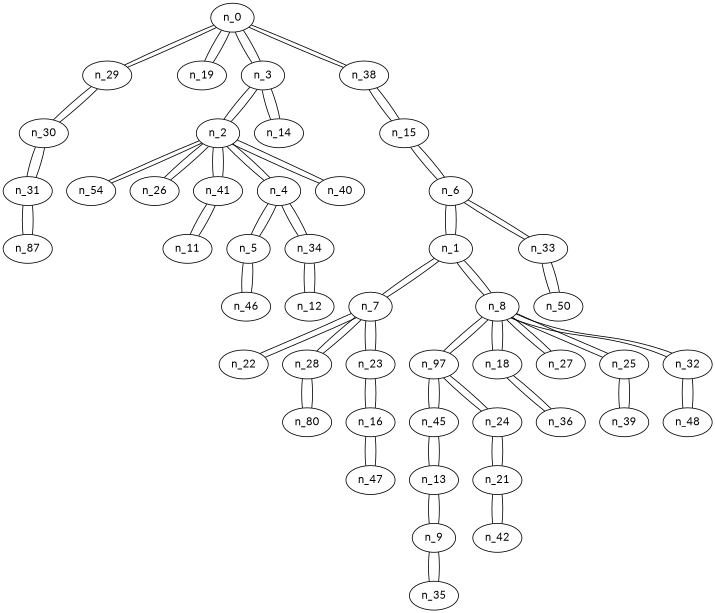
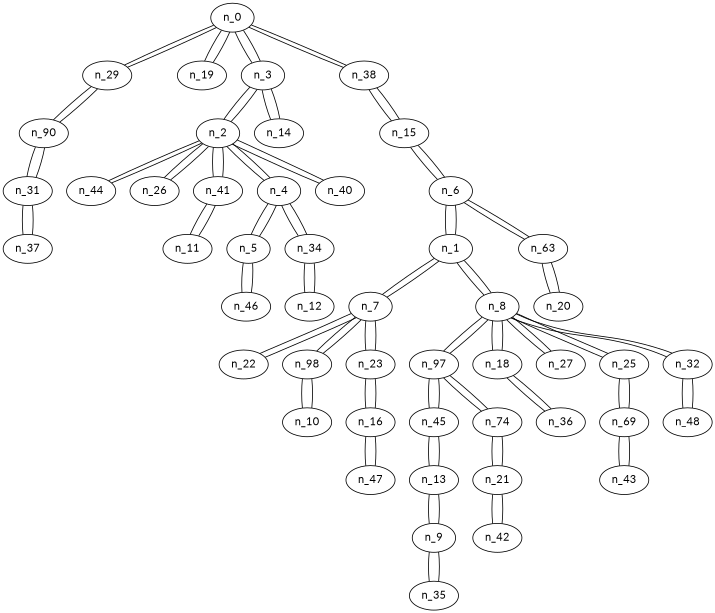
  graph {
    fontname=Lato
    node [fontname=Lato]
    edge [fontname=Lato]
    n_0
    n_29
    n_19
    n_3
    n_38
-   n_30
+   n_30 [label=n_90]
    n_2
    n_14
    n_15
    n_31
-   n_44 [label=n_54]
+   n_44
    n_26
    n_41
    n_4
    n_40
    n_6
    n_1
    n_7
    n_8
    n_22
-   n_28
+   n_28 [label=n_98]
    n_23
-   n_33
+   n_33 [label=n_63]
    n24 [label=n_97]
    n_18
    n_27
    n_25
    n_32
-   n_10 [label=n_80]
+   n_10
    n_16
-   n_20 [label=n_50]
+   n_20
    n_45
-   n_24
+   n_24 [label=n_74]
    n_36
-   n_39
+   n_39 [label=n_69]
    n_48
    n_11
    n_5
    n_34
    n_46
    n_12
    n_47
    n_13
    n_21
+   n_43
    n_9
    n_35
    n_42
-   n_37 [label=n_87]
+   n_37
    n_0 -- n_29
    n_0 -- n_19
    n_0 -- n_3
    n_0 -- n_38
    n_29 -- n_0
    n_29 -- n_30
    n_19 -- n_0
    n_3 -- n_0
    n_3 -- n_2
    n_3 -- n_14
    n_38 -- n_0
    n_38 -- n_15
    n_30 -- n_29
    n_30 -- n_31
    n_2 -- n_3
    n_2 -- n_44
    n_2 -- n_26
    n_2 -- n_41
    n_2 -- n_4
    n_2 -- n_40
    n_14 -- n_3
    n_15 -- n_38
    n_15 -- n_6
    n_31 -- n_30
    n_31 -- n_37
    n_44 -- n_2
    n_26 -- n_2
    n_41 -- n_2
    n_41 -- n_11
    n_4 -- n_2
    n_4 -- n_5
    n_4 -- n_34
    n_40 -- n_2
    n_6 -- n_15
    n_6 -- n_1
    n_6 -- n_33
    n_1 -- n_6
    n_1 -- n_7
    n_1 -- n_8
    n_7 -- n_1
    n_7 -- n_22
    n_7 -- n_28
    n_7 -- n_23
    n_8 -- n_1
    n_8 -- n24
    n_8 -- n_18
    n_8 -- n_27
    n_8 -- n_25
    n_8 -- n_32
    n_22 -- n_7
    n_28 -- n_7
    n_28 -- n_10
    n_23 -- n_7
    n_23 -- n_16
    n_33 -- n_6
    n_33 -- n_20
    n24 -- n_8
    n24 -- n_45
    n24 -- n_24
    n_18 -- n_8
    n_18 -- n_36
    n_27 -- n_8
    n_25 -- n_8
    n_25 -- n_39
    n_32 -- n_8
    n_32 -- n_48
    n_10 -- n_28
    n_16 -- n_23
    n_16 -- n_47
    n_20 -- n_33
    n_45 -- n24
    n_45 -- n_13
    n_24 -- n24
    n_24 -- n_21
    n_36 -- n_18
    n_39 -- n_25
+   n_39 -- n_43
    n_48 -- n_32
    n_11 -- n_41
    n_5 -- n_4
    n_5 -- n_46
    n_34 -- n_4
    n_34 -- n_12
    n_46 -- n_5
    n_12 -- n_34
    n_47 -- n_16
    n_13 -- n_45
    n_13 -- n_9
    n_21 -- n_24
    n_21 -- n_42
+   n_43 -- n_39
    n_9 -- n_13
    n_9 -- n_35
    n_35 -- n_9
    n_42 -- n_21
    n_37 -- n_31
  }
